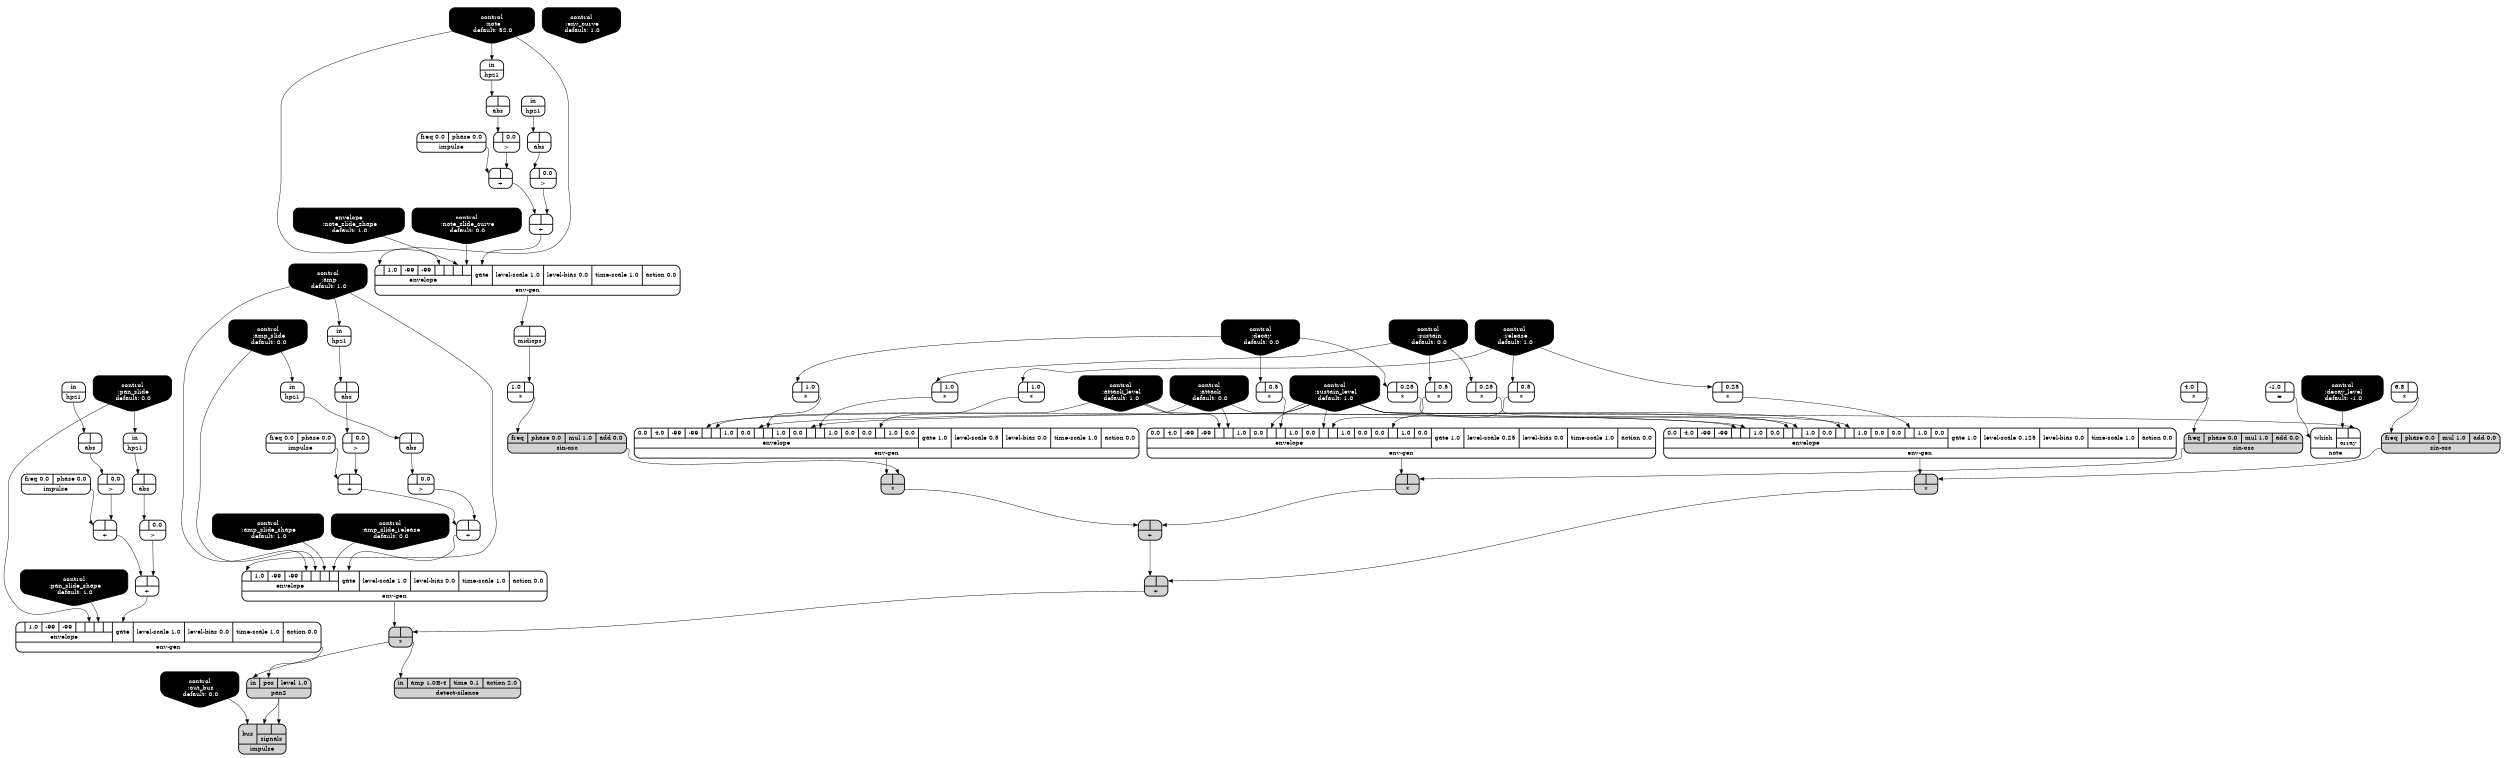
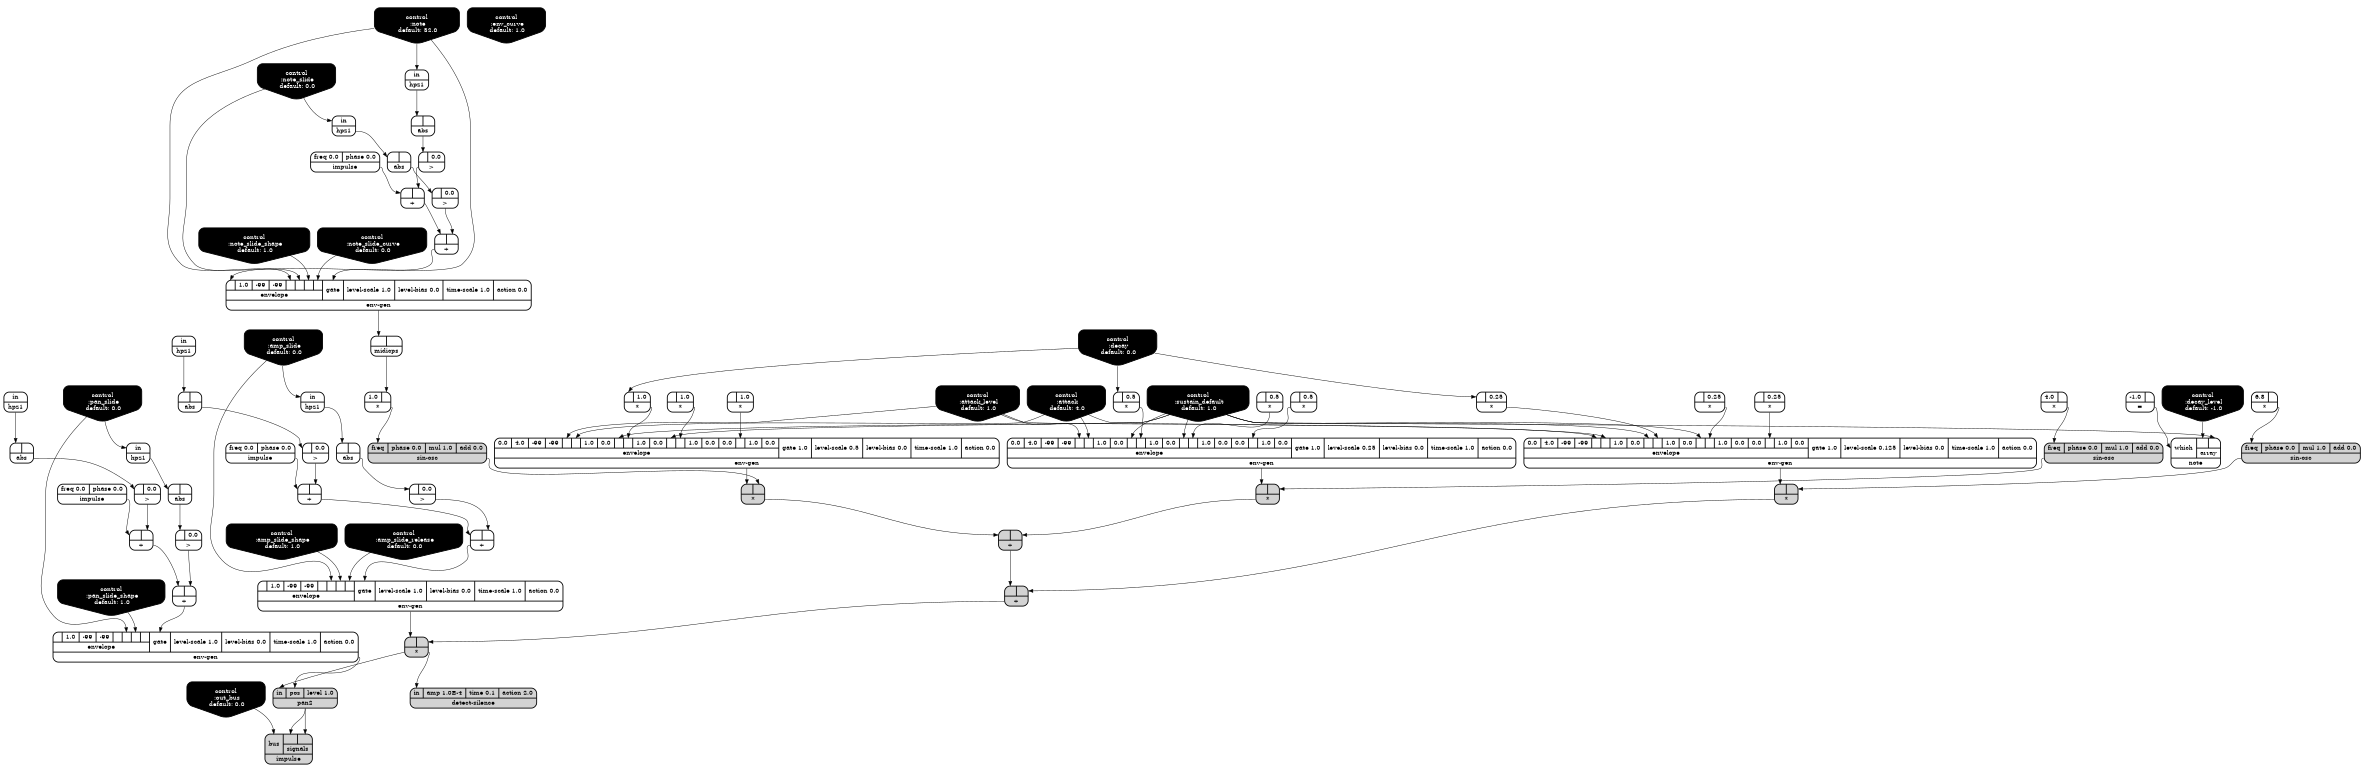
  digraph {
    node [rankdir=LR shape=record style="bold, rounded"]
    edge [headport=a tailport=__UG_NAME__]
    n1 [label="{{ <a> |<b> 0.5} |<__UG_NAME__>* }"]
    n2 [label="{{ {{0.0|4.0|-99|-99|<envelope___control___4>|<envelope___control___5>|1.0|0.0|<envelope___control___8>|<envelope___binary____op____u____gen___9>|1.0|0.0|<envelope___control___12>|<envelope___binary____op____u____gen___13>|1.0|0.0|0.0|<envelope___binary____op____u____gen___17>|1.0|0.0}|envelope}|<gate> gate 1.0|<level____scale> level-scale 0.25|<level____bias> level-bias 0.0|<time____scale> time-scale 1.0|<action> action 0.0} |<__UG_NAME__>env-gen }"]
    n3 [label="{{ <a> |<b> } |<__UG_NAME__>* }" style="filled, bold, rounded"]
    n4 [label="{{ <a> |<b> 1.0} |<__UG_NAME__>* }"]
    n5 [label="{{ {{0.0|4.0|-99|-99|<envelope___control___4>|<envelope___control___5>|1.0|0.0|<envelope___control___8>|<envelope___binary____op____u____gen___9>|1.0|0.0|<envelope___control___12>|<envelope___binary____op____u____gen___13>|1.0|0.0|0.0|<envelope___binary____op____u____gen___17>|1.0|0.0}|envelope}|<gate> gate 1.0|<level____scale> level-scale 0.5|<level____bias> level-bias 0.0|<time____scale> time-scale 1.0|<action> action 0.0} |<__UG_NAME__>env-gen }"]
    n6 [label="{{ <a> |<b> } |<__UG_NAME__>* }" style="filled, bold, rounded"]
    n7 [label="{{ <a> |<b> 1.0} |<__UG_NAME__>* }"]
    n8 [label="{{ <a> |<b> 1.0} |<__UG_NAME__>* }"]
    n9 [label="{{ <a> 1.0|<b> } |<__UG_NAME__>* }"]
    n10 [label="{{ <freq> freq|<phase> phase 0.0|<mul> mul 1.0|<add> add 0.0} |<__UG_NAME__>sin-osc }" style="filled, bold, rounded"]
    n11 [label="{{ <a> |<b> } |<__UG_NAME__>+ }" style="filled, bold, rounded"]
    n12 [label="{{ <a> |<b> } |<__UG_NAME__>+ }" style="filled, bold, rounded"]
    n13 [label="{{ <a> |<b> 0.5} |<__UG_NAME__>* }"]
    n14 [label="{{ <a> |<b> 0.5} |<__UG_NAME__>* }"]
    n15 [label="{{ <a> 4.0|<b> } |<__UG_NAME__>* }"]
    n16 [label="{{ <freq> freq|<phase> phase 0.0|<mul> mul 1.0|<add> add 0.0} |<__UG_NAME__>sin-osc }" style="filled, bold, rounded"]
    n17 [label="{{ <a> |<b> 0.25} |<__UG_NAME__>* }"]
    n18 [label="{{ {{0.0|4.0|-99|-99|<envelope___control___4>|<envelope___control___5>|1.0|0.0|<envelope___control___8>|<envelope___binary____op____u____gen___9>|1.0|0.0|<envelope___control___12>|<envelope___binary____op____u____gen___13>|1.0|0.0|0.0|<envelope___binary____op____u____gen___17>|1.0|0.0}|envelope}|<gate> gate 1.0|<level____scale> level-scale 0.125|<level____bias> level-bias 0.0|<time____scale> time-scale 1.0|<action> action 0.0} |<__UG_NAME__>env-gen }"]
    n19 [label="{{ <a> |<b> } |<__UG_NAME__>* }" style="filled, bold, rounded"]
    n20 [label="{{ <a> |<b> 0.25} |<__UG_NAME__>* }"]
    n21 [label="{{ <a> |<b> 0.25} |<__UG_NAME__>* }"]
    n22 [label="{{ <a> 6.8|<b> } |<__UG_NAME__>* }"]
    n23 [label="{{ <freq> freq|<phase> phase 0.0|<mul> mul 1.0|<add> add 0.0} |<__UG_NAME__>sin-osc }" style="filled, bold, rounded"]
    n24 [label="{{ <a> |<b> } |<__UG_NAME__>* }" style="filled, bold, rounded"]
    n25 [label="{{ <in> in|<amp> amp 1.0E-4|<time> time 0.1|<action> action 2.0} |<__UG_NAME__>detect-silence }" style="filled, bold, rounded"]
    n26 [label="{{ <in> in|<pos> pos|<level> level 1.0} |<__UG_NAME__>pan2 }" style="filled, bold, rounded"]
    n27 [label="{{ <bus> bus|{{<signals___pan2___0>|<signals___pan2___1>}|signals}} |<__UG_NAME__>impulse }" style="filled, bold, rounded"]
    n28 [label="{{ <a> |<b> } |<__UG_NAME__>+ }"]
    n29 [label="{{ <a> |<b> } |<__UG_NAME__>+ }"]
    n30 [label="{{ {{<envelope___control___0>|1.0|-99|-99|<envelope___control___4>|<envelope___control___5>|<envelope___control___6>|<envelope___control___7>}|envelope}|<gate> gate|<level____scale> level-scale 1.0|<level____bias> level-bias 0.0|<time____scale> time-scale 1.0|<action> action 0.0} |<__UG_NAME__>env-gen }"]
    n31 [label="{{ <a> |<b> } |<__UG_NAME__>+ }"]
    n32 [label="{{ <a> |<b> } |<__UG_NAME__>+ }"]
    n33 [label="{{ {{<envelope___control___0>|1.0|-99|-99|<envelope___control___4>|<envelope___control___5>|<envelope___control___6>|<envelope___control___7>}|envelope}|<gate> gate|<level____scale> level-scale 1.0|<level____bias> level-bias 0.0|<time____scale> time-scale 1.0|<action> action 0.0} |<__UG_NAME__>env-gen }"]
    n34 [label="{{ <a> |<b> } |<__UG_NAME__>midicps }"]
    n35 [label="{{ <a> |<b> } |<__UG_NAME__>+ }"]
    n36 [label="{{ <a> |<b> } |<__UG_NAME__>+ }"]
    n37 [label="{{ {{<envelope___control___0>|1.0|-99|-99|<envelope___control___4>|<envelope___control___5>|<envelope___control___6>|<envelope___control___7>}|envelope}|<gate> gate|<level____scale> level-scale 1.0|<level____bias> level-bias 0.0|<time____scale> time-scale 1.0|<action> action 0.0} |<__UG_NAME__>env-gen }"]
    n38 [label="{{ <a> -1.0|<b> } |<__UG_NAME__>= }"]
    n39 [label="{{ <which> which|{{<array___control___0>|<array___control___1>}|array}} |<__UG_NAME__>note }"]
    n40 [label="{{ <a> |<b> 0.0} |<__UG_NAME__>\> }"]
    n41 [label="{{ <a> |<b> 0.0} |<__UG_NAME__>\> }"]
    n42 [label="{{ <a> |<b> 0.0} |<__UG_NAME__>\> }"]
    n43 [label="{{ <a> |<b> 0.0} |<__UG_NAME__>\> }"]
    n44 [label="{{ <a> |<b> 0.0} |<__UG_NAME__>\> }"]
    n45 [label="{{ <a> |<b> 0.0} |<__UG_NAME__>\> }"]
    n46 [label="{{ <a> |<b> } |<__UG_NAME__>abs }"]
    n47 [label="{{ <a> |<b> } |<__UG_NAME__>abs }"]
    n48 [label="{{ <a> |<b> } |<__UG_NAME__>abs }"]
    n49 [label="{{ <a> |<b> } |<__UG_NAME__>abs }"]
    n50 [label="{{ <a> |<b> } |<__UG_NAME__>abs }"]
    n51 [label="{{ <a> |<b> } |<__UG_NAME__>abs }"]
    n52 [fillcolor=black fontcolor=white label="control\n :note\n default: 52.0" shape=invhouse style="rounded, filled, bold" rankdir=""]
    n53 [label="{{ <in> in} |<__UG_NAME__>hpz1 }"]
+   n54 [fillcolor=black fontcolor=white label="control\n :note_slide\n default: 0.0" shape=invhouse style="rounded, filled, bold" rankdir=""]
    n55 [label="{{ <in> in} |<__UG_NAME__>hpz1 }"]
-   n56 [fillcolor=black fontcolor=white label="envelope\n :note_slide_shape\n default: 1.0" shape=invhouse style="rounded, filled, bold" rankdir=""]
+   n56 [fillcolor=black fontcolor=white label="control\n :note_slide_shape\n default: 1.0" shape=invhouse style="rounded, filled, bold" rankdir=""]
    n57 [fillcolor=black fontcolor=white label="control\n :note_slide_curve\n default: 0.0" shape=invhouse style="rounded, filled, bold" rankdir=""]
-   n58 [fillcolor=black fontcolor=white label="control\n :amp\n default: 1.0" shape=invhouse style="rounded, filled, bold" rankdir=""]
    n59 [label="{{ <in> in} |<__UG_NAME__>hpz1 }"]
    n60 [fillcolor=black fontcolor=white label="control\n :amp_slide\n default: 0.0" shape=invhouse style="rounded, filled, bold" rankdir=""]
    n61 [label="{{ <in> in} |<__UG_NAME__>hpz1 }"]
    n62 [fillcolor=black fontcolor=white label="control\n :amp_slide_shape\n default: 1.0" shape=invhouse style="rounded, filled, bold" rankdir=""]
    n63 [fillcolor=black fontcolor=white label="control\n :amp_slide_release\n default: 0.0" shape=invhouse style="rounded, filled, bold" rankdir=""]
    n64 [label="{{ <in> in} |<__UG_NAME__>hpz1 }"]
    n65 [fillcolor=black fontcolor=white label="control\n :pan_slide\n default: 0.0" shape=invhouse style="rounded, filled, bold" rankdir=""]
    n66 [label="{{ <in> in} |<__UG_NAME__>hpz1 }"]
    n67 [fillcolor=black fontcolor=white label="control\n :pan_slide_shape\n default: 1.0" shape=invhouse style="rounded, filled, bold" rankdir=""]
-   n68 [fillcolor=black fontcolor=white label="control\n :attack\n default: 0.0" shape=invhouse style="rounded, filled, bold" rankdir=""]
+   n68 [fillcolor=black fontcolor=white label="control\n :attack\n default: 4.0" shape=invhouse style="rounded, filled, bold" rankdir=""]
    n69 [fillcolor=black fontcolor=white label="control\n :decay\n default: 0.0" shape=invhouse style="rounded, filled, bold" rankdir=""]
-   n70 [fillcolor=black fontcolor=white label="control\n :sustain\n default: 0.0" shape=invhouse style="rounded, filled, bold" rankdir=""]
-   n71 [fillcolor=black fontcolor=white label="control\n :release\n default: 1.0" shape=invhouse style="rounded, filled, bold" rankdir=""]
    n72 [fillcolor=black fontcolor=white label="control\n :attack_level\n default: 1.0" shape=invhouse style="rounded, filled, bold" rankdir=""]
    n73 [fillcolor=black fontcolor=white label="control\n :decay_level\n default: -1.0" shape=invhouse style="rounded, filled, bold" rankdir=""]
-   n74 [fillcolor=black fontcolor=white label="control\n :sustain_level\n default: 1.0" shape=invhouse style="rounded, filled, bold" rankdir=""]
+   n74 [fillcolor=black fontcolor=white label="control\n :sustain_default\n default: 1.0" shape=invhouse style="rounded, filled, bold" rankdir=""]
    n75 [fillcolor=black fontcolor=white label="control\n :env_curve\n default: 1.0" shape=invhouse style="rounded, filled, bold" rankdir=""]
    n76 [fillcolor=black fontcolor=white label="control\n :out_bus\n default: 0.0" shape=invhouse style="rounded, filled, bold" rankdir=""]
    n77 [label="{{ <freq> freq 0.0|<phase> phase 0.0} |<__UG_NAME__>impulse }"]
    n78 [label="{{ <freq> freq 0.0|<phase> phase 0.0} |<__UG_NAME__>impulse }"]
    n79 [label="{{ <freq> freq 0.0|<phase> phase 0.0} |<__UG_NAME__>impulse }"]
    n1 -> n2 [headport=envelope___binary____op____u____gen___17]
    n2 -> n3
    n3 -> n11 [headport=b]
    n4 -> n5 [headport=envelope___binary____op____u____gen___9]
    n5 -> n6
    n6 -> n11
    n7 -> n5 [headport=envelope___binary____op____u____gen___13]
    n8 -> n5 [headport=envelope___binary____op____u____gen___17]
    n9 -> n10 [headport=freq]
    n10 -> n6 [headport=b]
    n11 -> n12
    n12 -> n24 [headport=b]
    n13 -> n2 [headport=envelope___binary____op____u____gen___9]
    n14 -> n2 [headport=envelope___binary____op____u____gen___13]
    n15 -> n16 [headport=freq]
    n16 -> n3 [headport=b]
    n17 -> n18 [headport=envelope___binary____op____u____gen___9]
    n18 -> n19
    n19 -> n12 [headport=b]
    n20 -> n18 [headport=envelope___binary____op____u____gen___13]
    n21 -> n18 [headport=envelope___binary____op____u____gen___17]
    n22 -> n23 [headport=freq]
    n23 -> n19 [headport=b]
    n24 -> n25 [headport=in]
    n24 -> n26 [headport=in]
    n26 -> n27 [headport=signals___pan2___0]
    n26 -> n27 [headport=signals___pan2___1]
    n28 -> n29
    n29 -> n30 [headport=gate]
    n30 -> n24
    n31 -> n32
    n32 -> n33 [headport=gate]
    n33 -> n34
    n34 -> n9 [headport=b]
    n35 -> n36
    n36 -> n37 [headport=gate]
    n37 -> n26 [headport=pos]
    n38 -> n39 [headport=which]
    n40 -> n28 [headport=b]
    n41 -> n29 [headport=b]
    n42 -> n31 [headport=b]
    n43 -> n32 [headport=b]
    n44 -> n35 [headport=b]
    n45 -> n36 [headport=b]
    n46 -> n40
    n47 -> n41
    n48 -> n42
    n49 -> n43
    n50 -> n45
    n51 -> n44
    n52 -> n33 [headport=envelope___control___0]
    n52 -> n33 [headport=envelope___control___4]
    n52 -> n53 [headport=in]
    n53 -> n48
+   n54 -> n33 [headport=envelope___control___5]
+   n54 -> n55 [headport=in]
    n55 -> n49
    n56 -> n33 [headport=envelope___control___6]
    n57 -> n33 [headport=envelope___control___7]
-   n58 -> n30 [headport=envelope___control___0]
-   n58 -> n30 [headport=envelope___control___4]
-   n58 -> n59 [headport=in]
    n59 -> n46
    n60 -> n30 [headport=envelope___control___5]
    n60 -> n61 [headport=in]
    n61 -> n47
    n62 -> n30 [headport=envelope___control___6]
    n63 -> n30 [headport=envelope___control___7]
    n64 -> n51
    n65 -> n37 [headport=envelope___control___5]
    n65 -> n66 [headport=in]
    n66 -> n50
    n67 -> n37 [headport=envelope___control___6]
    n68 -> n2 [headport=envelope___control___5]
    n68 -> n5 [headport=envelope___control___5]
    n68 -> n18 [headport=envelope___control___5]
    n69 -> n4
    n69 -> n13
    n69 -> n17
-   n70 -> n7
-   n70 -> n14
-   n70 -> n20
-   n71 -> n1
-   n71 -> n8
-   n71 -> n21
    n72 -> n2 [headport=envelope___control___4]
    n72 -> n5 [headport=envelope___control___4]
    n72 -> n18 [headport=envelope___control___4]
    n73 -> n39 [headport=array___control___0]
    n74 -> n2 [headport=envelope___control___8]
    n74 -> n2 [headport=envelope___control___12]
    n74 -> n5 [headport=envelope___control___8]
    n74 -> n5 [headport=envelope___control___12]
    n74 -> n18 [headport=envelope___control___8]
    n74 -> n18 [headport=envelope___control___12]
    n74 -> n39 [headport=array___control___1]
    n76 -> n27 [headport=bus]
    n77 -> n28
    n78 -> n31
    n79 -> n35
  }
